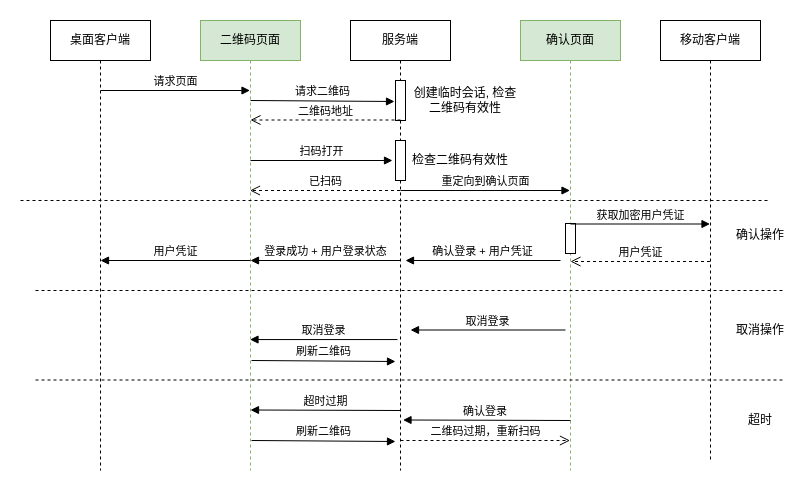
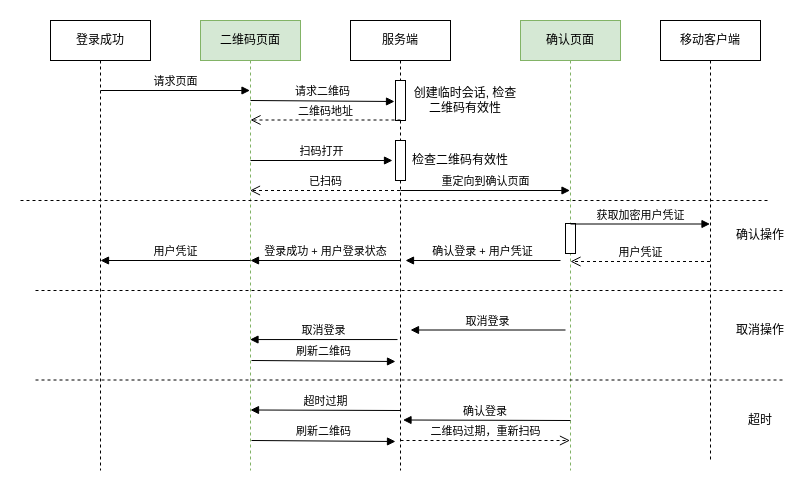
  <mxCell id="0" />
  <mxCell id="1" parent="0" />
  <mxCell id="2" value="二维码页面" style="shape=umlLifeline;perimeter=lifelinePerimeter;whiteSpace=wrap;html=1;container=1;collapsible=0;recursiveResize=0;outlineConnect=0;fillColor=#d5e8d4;strokeColor=#82b366;" vertex="1" parent="1"><mxGeometry x="200" y="20" width="100" height="450" as="geometry" /></mxCell>
  <mxCell id="3" value="&lt;br&gt;请求二维码" style="html=1;verticalAlign=bottom;startArrow=none;startFill=0;endArrow=block;startSize=8;entryX=-0.1;entryY=0.525;entryDx=0;entryDy=0;entryPerimeter=0;" edge="1" parent="2" target="6"><mxGeometry width="60" relative="1" as="geometry"><mxPoint x="50" y="80" as="sourcePoint" /><mxPoint x="110" y="80" as="targetPoint" /></mxGeometry></mxCell>
  <mxCell id="4" value="扫码打开" style="html=1;verticalAlign=bottom;startArrow=none;startFill=0;endArrow=block;startSize=8;entryX=-0.3;entryY=0.5;entryDx=0;entryDy=0;entryPerimeter=0;" edge="1" parent="2" target="7"><mxGeometry width="60" relative="1" as="geometry"><mxPoint x="50" y="140" as="sourcePoint" /><mxPoint x="110" y="140" as="targetPoint" /></mxGeometry></mxCell>
  <mxCell id="5" value="服务端" style="shape=umlLifeline;perimeter=lifelinePerimeter;whiteSpace=wrap;html=1;container=1;collapsible=0;recursiveResize=0;outlineConnect=0;" vertex="1" parent="1"><mxGeometry x="350" y="20" width="100" height="450" as="geometry" /></mxCell>
  <mxCell id="6" value="" style="html=1;points=[];perimeter=orthogonalPerimeter;" vertex="1" parent="5"><mxGeometry x="45" y="60" width="10" height="40" as="geometry" /></mxCell>
  <mxCell id="7" value="" style="html=1;points=[];perimeter=orthogonalPerimeter;" vertex="1" parent="5"><mxGeometry x="45" y="120" width="10" height="40" as="geometry" /></mxCell>
  <mxCell id="8" value="确认页面" style="shape=umlLifeline;perimeter=lifelinePerimeter;whiteSpace=wrap;html=1;container=1;collapsible=0;recursiveResize=0;outlineConnect=0;fillColor=#d5e8d4;strokeColor=#82b366;" vertex="1" parent="1"><mxGeometry x="520" y="20" width="100" height="450" as="geometry" /></mxCell>
  <mxCell id="9" value="" style="html=1;points=[];perimeter=orthogonalPerimeter;" vertex="1" parent="8"><mxGeometry x="45" y="203" width="10" height="30" as="geometry" /></mxCell>
  <mxCell id="10" value="用户凭证" style="html=1;verticalAlign=bottom;endArrow=open;dashed=1;endSize=8;" edge="1" parent="8"><mxGeometry relative="1" as="geometry"><mxPoint x="189.5" y="241" as="sourcePoint" /><mxPoint x="50" y="241" as="targetPoint" /><Array as="points"><mxPoint x="100" y="241" /></Array></mxGeometry></mxCell>
  <mxCell id="11" value="移动客户端" style="shape=umlLifeline;perimeter=lifelinePerimeter;whiteSpace=wrap;html=1;container=1;collapsible=0;recursiveResize=0;outlineConnect=0;" vertex="1" parent="1"><mxGeometry x="660" y="20" width="100" height="440" as="geometry" /></mxCell>
- <mxCell id="12" value="桌面客户端" style="shape=umlLifeline;perimeter=lifelinePerimeter;whiteSpace=wrap;html=1;container=1;collapsible=0;recursiveResize=0;outlineConnect=0;" vertex="1" parent="1"><mxGeometry x="50" y="20" width="100" height="450" as="geometry" /></mxCell>
+ <mxCell id="12" value="登录成功" style="shape=umlLifeline;perimeter=lifelinePerimeter;whiteSpace=wrap;html=1;container=1;collapsible=0;recursiveResize=0;outlineConnect=0;" vertex="1" parent="1"><mxGeometry x="50" y="20" width="100" height="450" as="geometry" /></mxCell>
  <mxCell id="13" value="请求页面" style="html=1;verticalAlign=bottom;startArrow=none;startFill=0;endArrow=block;startSize=8;" edge="1" parent="12" target="2"><mxGeometry width="60" relative="1" as="geometry"><mxPoint x="50" y="70" as="sourcePoint" /><mxPoint x="110" y="70" as="targetPoint" /></mxGeometry></mxCell>
  <mxCell id="14" value="创建临时会话, 检查二维码有效性" style="text;html=1;strokeColor=none;fillColor=none;align=center;verticalAlign=middle;whiteSpace=wrap;rounded=0;" vertex="1" parent="1"><mxGeometry x="410" y="90" width="110" height="20" as="geometry" /></mxCell>
  <mxCell id="15" value="检查二维码有效性" style="text;html=1;strokeColor=none;fillColor=none;align=center;verticalAlign=middle;whiteSpace=wrap;rounded=0;" vertex="1" parent="1"><mxGeometry x="410" y="150" width="100" height="20" as="geometry" /></mxCell>
  <mxCell id="16" value="已扫码" style="html=1;verticalAlign=bottom;endArrow=open;dashed=1;endSize=8;" edge="1" parent="1" source="5" target="2"><mxGeometry relative="1" as="geometry"><mxPoint x="360" y="210" as="sourcePoint" /><mxPoint x="280" y="210" as="targetPoint" /><Array as="points"><mxPoint x="300" y="190" /></Array></mxGeometry></mxCell>
  <mxCell id="17" value="重定向到确认页面" style="html=1;verticalAlign=bottom;startArrow=none;startFill=0;endArrow=block;startSize=8;" edge="1" parent="1" target="8"><mxGeometry width="60" relative="1" as="geometry"><mxPoint x="400" y="190" as="sourcePoint" /><mxPoint x="542" y="190" as="targetPoint" /></mxGeometry></mxCell>
  <mxCell id="18" value="确认操作" style="text;html=1;strokeColor=none;fillColor=none;align=center;verticalAlign=middle;whiteSpace=wrap;rounded=0;" vertex="1" parent="1"><mxGeometry x="730" y="225" width="60" height="20" as="geometry" /></mxCell>
  <mxCell id="19" value="获取加密用户凭证" style="html=1;verticalAlign=bottom;startArrow=none;startFill=0;endArrow=block;startSize=8;" edge="1" parent="1"><mxGeometry width="60" relative="1" as="geometry"><mxPoint x="570" y="223.5" as="sourcePoint" /><mxPoint x="709.5" y="223.5" as="targetPoint" /></mxGeometry></mxCell>
  <mxCell id="20" value="确认登录 + 用户凭证" style="html=1;verticalAlign=bottom;endArrow=block;" edge="1" parent="1"><mxGeometry width="80" relative="1" as="geometry"><mxPoint x="560" y="260" as="sourcePoint" /><mxPoint x="405" y="260" as="targetPoint" /></mxGeometry></mxCell>
  <mxCell id="21" value="登录成功 + 用户登录状态" style="html=1;verticalAlign=bottom;endArrow=block;" edge="1" parent="1"><mxGeometry width="80" relative="1" as="geometry"><mxPoint x="400" y="260" as="sourcePoint" /><mxPoint x="250" y="260" as="targetPoint" /></mxGeometry></mxCell>
  <mxCell id="22" value="用户凭证" style="html=1;verticalAlign=bottom;endArrow=block;" edge="1" parent="1"><mxGeometry width="80" relative="1" as="geometry"><mxPoint x="250" y="260" as="sourcePoint" /><mxPoint y="260" as="targetPoint" x="100" /></mxGeometry></mxCell>
  <mxCell id="23" value="" style="endArrow=none;dashed=1;html=1;" edge="1" parent="1"><mxGeometry width="50" height="50" relative="1" as="geometry"><mxPoint x="20" y="200" as="sourcePoint" /><mxPoint x="770" y="200" as="targetPoint" /></mxGeometry></mxCell>
  <mxCell id="24" value="" style="endArrow=none;dashed=1;html=1;" edge="1" parent="1"><mxGeometry width="50" height="50" relative="1" as="geometry"><mxPoint x="35" y="290" as="sourcePoint" /><mxPoint x="785" y="290" as="targetPoint" /></mxGeometry></mxCell>
  <mxCell id="25" value="取消操作" style="text;html=1;strokeColor=none;fillColor=none;align=center;verticalAlign=middle;whiteSpace=wrap;rounded=0;" vertex="1" parent="1"><mxGeometry x="730" y="320" width="60" height="20" as="geometry" /></mxCell>
  <mxCell id="26" value="取消登录" style="html=1;verticalAlign=bottom;endArrow=block;" edge="1" parent="1"><mxGeometry width="80" relative="1" as="geometry"><mxPoint x="565" y="329.5" as="sourcePoint" /><mxPoint x="410" y="329.5" as="targetPoint" /></mxGeometry></mxCell>
  <mxCell id="27" value="超时过期" style="html=1;verticalAlign=bottom;endArrow=block;" edge="1" parent="1"><mxGeometry width="80" relative="1" as="geometry"><mxPoint x="400" y="410" as="sourcePoint" /><mxPoint x="250" y="409.5" as="targetPoint" /></mxGeometry></mxCell>
  <mxCell id="28" value="刷新二维码" style="html=1;verticalAlign=bottom;startArrow=none;startFill=0;endArrow=block;startSize=8;entryX=-0.1;entryY=0.525;entryDx=0;entryDy=0;entryPerimeter=0;" edge="1" parent="1"><mxGeometry width="60" relative="1" as="geometry"><mxPoint x="251" y="360" as="sourcePoint" /><mxPoint x="395" y="361" as="targetPoint" /></mxGeometry></mxCell>
  <mxCell id="29" value="" style="endArrow=none;dashed=1;html=1;" edge="1" parent="1"><mxGeometry width="50" height="50" relative="1" as="geometry"><mxPoint x="35" y="379.5" as="sourcePoint" /><mxPoint x="785" y="379.5" as="targetPoint" /></mxGeometry></mxCell>
  <mxCell id="30" value="超时" style="text;html=1;strokeColor=none;fillColor=none;align=center;verticalAlign=middle;whiteSpace=wrap;rounded=0;" vertex="1" parent="1"><mxGeometry x="730" y="410" width="60" height="20" as="geometry" /></mxCell>
  <mxCell id="31" value="取消登录" style="html=1;verticalAlign=bottom;endArrow=block;exitX=0.47;exitY=0.709;exitDx=0;exitDy=0;exitPerimeter=0;" edge="1" parent="1" source="5" target="2"><mxGeometry width="80" relative="1" as="geometry"><mxPoint x="390" y="340" as="sourcePoint" /><mxPoint x="260" y="339.5" as="targetPoint" /></mxGeometry></mxCell>
  <mxCell id="32" value="刷新二维码" style="html=1;verticalAlign=bottom;startArrow=none;startFill=0;endArrow=block;startSize=8;entryX=-0.1;entryY=0.525;entryDx=0;entryDy=0;entryPerimeter=0;" edge="1" parent="1"><mxGeometry width="60" relative="1" as="geometry"><mxPoint x="251" y="440" as="sourcePoint" /><mxPoint x="395" y="441" as="targetPoint" /></mxGeometry></mxCell>
  <mxCell id="33" value="确认登录&amp;nbsp;" style="html=1;verticalAlign=bottom;endArrow=block;" edge="1" parent="1"><mxGeometry width="80" relative="1" as="geometry"><mxPoint x="570" y="420" as="sourcePoint" /><mxPoint x="402.5" y="419.5" as="targetPoint" /></mxGeometry></mxCell>
  <mxCell id="34" value="二维码过期，重新扫码" style="html=1;verticalAlign=bottom;endArrow=open;dashed=1;endSize=8;" edge="1" parent="1" target="8"><mxGeometry relative="1" as="geometry"><mxPoint x="400" y="440" as="sourcePoint" /><mxPoint x="490" y="440" as="targetPoint" /></mxGeometry></mxCell>
  <mxCell id="35" value="二维码地址" style="html=1;verticalAlign=bottom;endArrow=open;dashed=1;endSize=8;" edge="1" parent="1"><mxGeometry relative="1" as="geometry"><mxPoint x="400" y="119.5" as="sourcePoint" /><mxPoint x="250" y="119.5" as="targetPoint" /><Array as="points"><mxPoint x="300.5" y="119.5" /></Array></mxGeometry></mxCell>
